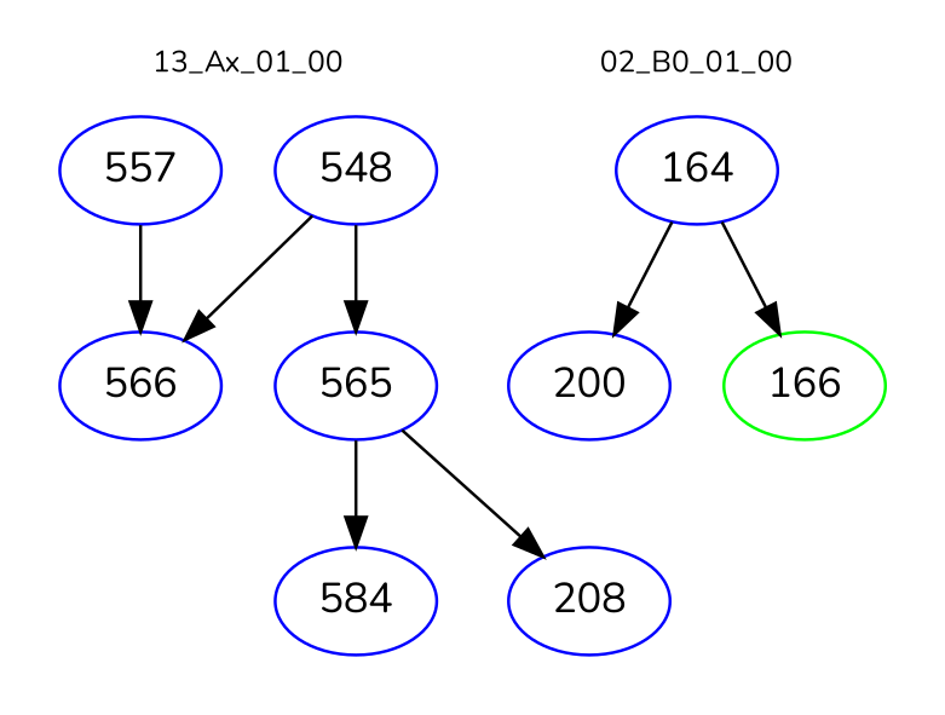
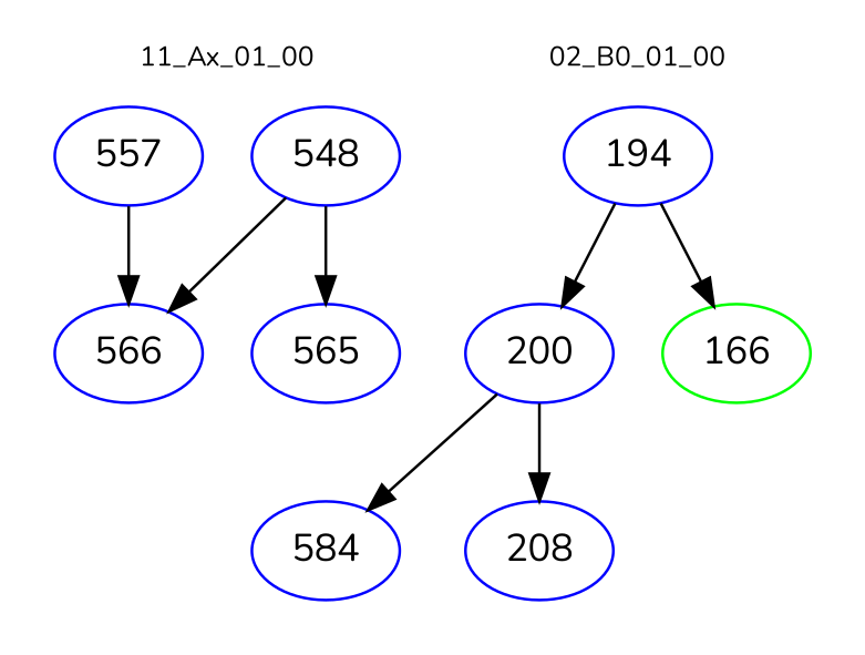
  digraph {
    fontname=Nunito
    node [color=blue fontname=Nunito]
    edge [color=black fontname=Nunito]
    n1 [label=548]
    n2 [label=565]
    n3 [label=557]
    n4 [label=584]
    n5 [label=566]
    n6 [label=200]
-   n7 [label=164]
+   n7 [label=194]
    n8 [label=208]
    n9 [color=green label=166]
    subgraph cluster_1 {
      color=white
      fontsize=10
-     label="13_Ax_01_00"
+     label="11_Ax_01_00"
      n1
      n2
      n3
      n4
      n5
    }
    subgraph cluster_2 {
      color=white
      fontsize=10
      label="02_B0_01_00"
      n6
      n7
      n8
      n9
    }
    n1 -> n2
    n1 -> n5
-   n2 -> n4
+   n6 -> n4
    n3 -> n5
-   n2 -> n8
+   n6 -> n8
    n7 -> n6
    n7 -> n9
  }
